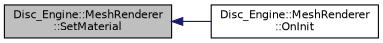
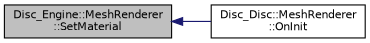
  digraph {
    rankdir=LR
    node [color=black fontname=Helvetica fontsize=10 shape=record style=filled]
    n1 [fillcolor=grey75 fontcolor=black height=0.2 label="Disc_Engine::MeshRenderer\l::SetMaterial" width=0.4]
-   n2 [fillcolor=white height=0.2 label="Disc_Engine::MeshRenderer\l::OnInit" width=0.4]
+   n2 [fillcolor=white height=0.2 label="Disc_Disc::MeshRenderer\l::OnInit" width=0.4]
    n1 -> n2 [color=midnightblue dir=back fontname=Helvetica fontsize=10 labelfontname=Helvetica labelfontsize=10 style=solid]
  }
